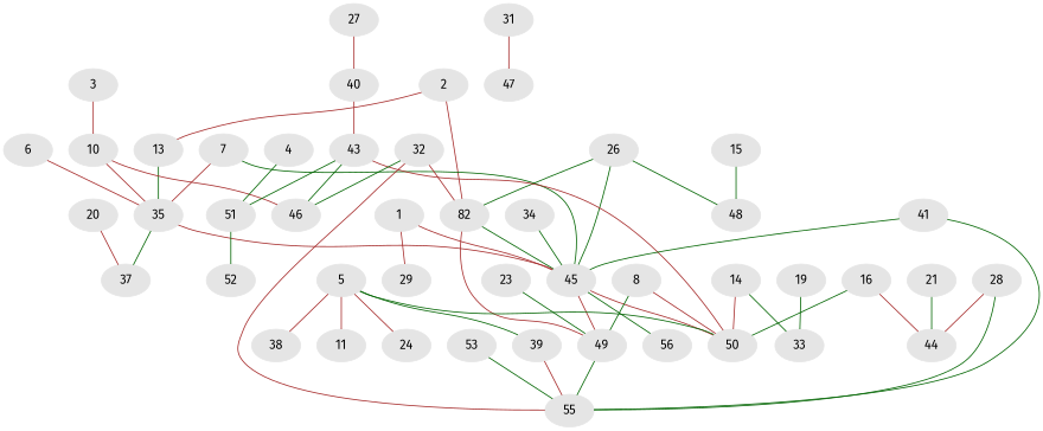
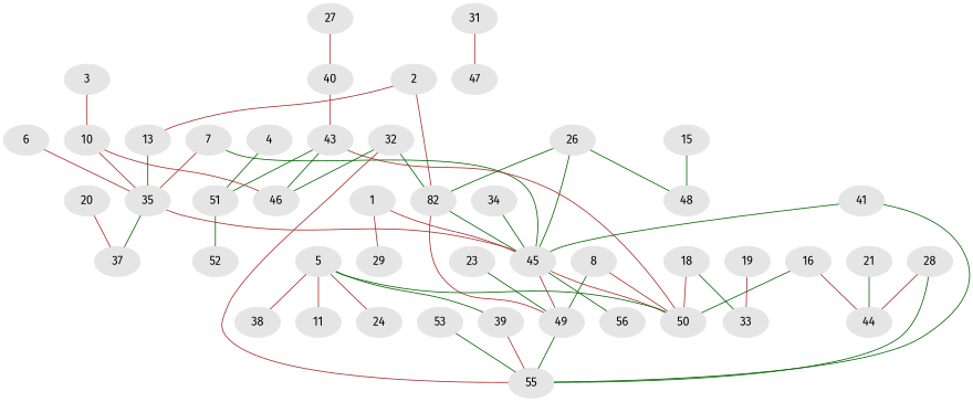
  graph {
    fontname="Fira Sans"
    node [color=gray90 fontname="Fira Sans" style=filled]
    edge [color=darkgreen fontname="Fira Sans" weight=1.0]
    1
    29
    45
    50
    49
    56
    2
    13
    n9 [label=82]
    35
    3
    10
    46
    4
    51
    52
    5
    11
    24
    38
    39
    55
    6
    37
    7
    8
-   14
+   14 [label=18]
    33
    15
    48
    16
    44
    19
    20
    21
    23
    26
    27
    40
    43
    28
    31
    47
    32
    34
    41
    53
    1 -- 29 [color=brown]
    1 -- 45 [color=brown]
    45 -- 50 [color=brown]
    45 -- 49 [color=brown]
    45 -- 56
    49 -- 55
    2 -- 13 [color=brown]
    2 -- n9 [color=brown]
    13 -- 35
    n9 -- 45
    n9 -- 49 [color=brown]
    35 -- 45 [color=brown]
    35 -- 37
    3 -- 10 [color=brown]
    10 -- 35 [color=brown]
    10 -- 46 [color=brown]
    4 -- 51
    51 -- 52
    5 -- 50
    5 -- 11 [color=brown]
    5 -- 24 [color=brown]
    5 -- 38 [color=brown]
    5 -- 39
    39 -- 55 [color=brown]
    6 -- 35 [color=brown]
    7 -- 45
    7 -- 35 [color=brown]
    8 -- 50 [color=brown]
    8 -- 49
    14 -- 50 [color=brown]
    14 -- 33
    15 -- 48
    16 -- 50
    16 -- 44 [color=brown]
-   19 -- 33
+   19 -- 33 [color=brown]
    20 -- 37 [color=brown]
    21 -- 44
    23 -- 49
    26 -- 45
    26 -- n9
    26 -- 48
    27 -- 40 [color=brown]
    40 -- 43 [color=brown]
    43 -- 50 [color=brown]
    43 -- 46
    43 -- 51
    28 -- 55
    28 -- 44 [color=brown]
    31 -- 47 [color=brown]
-   32 -- n9 [color=brown weight=2.0]
+   32 -- n9 [weight=2.0]
    32 -- 46
    32 -- 55 [color=brown]
    34 -- 45
    41 -- 45
    41 -- 55
    53 -- 55
  }
